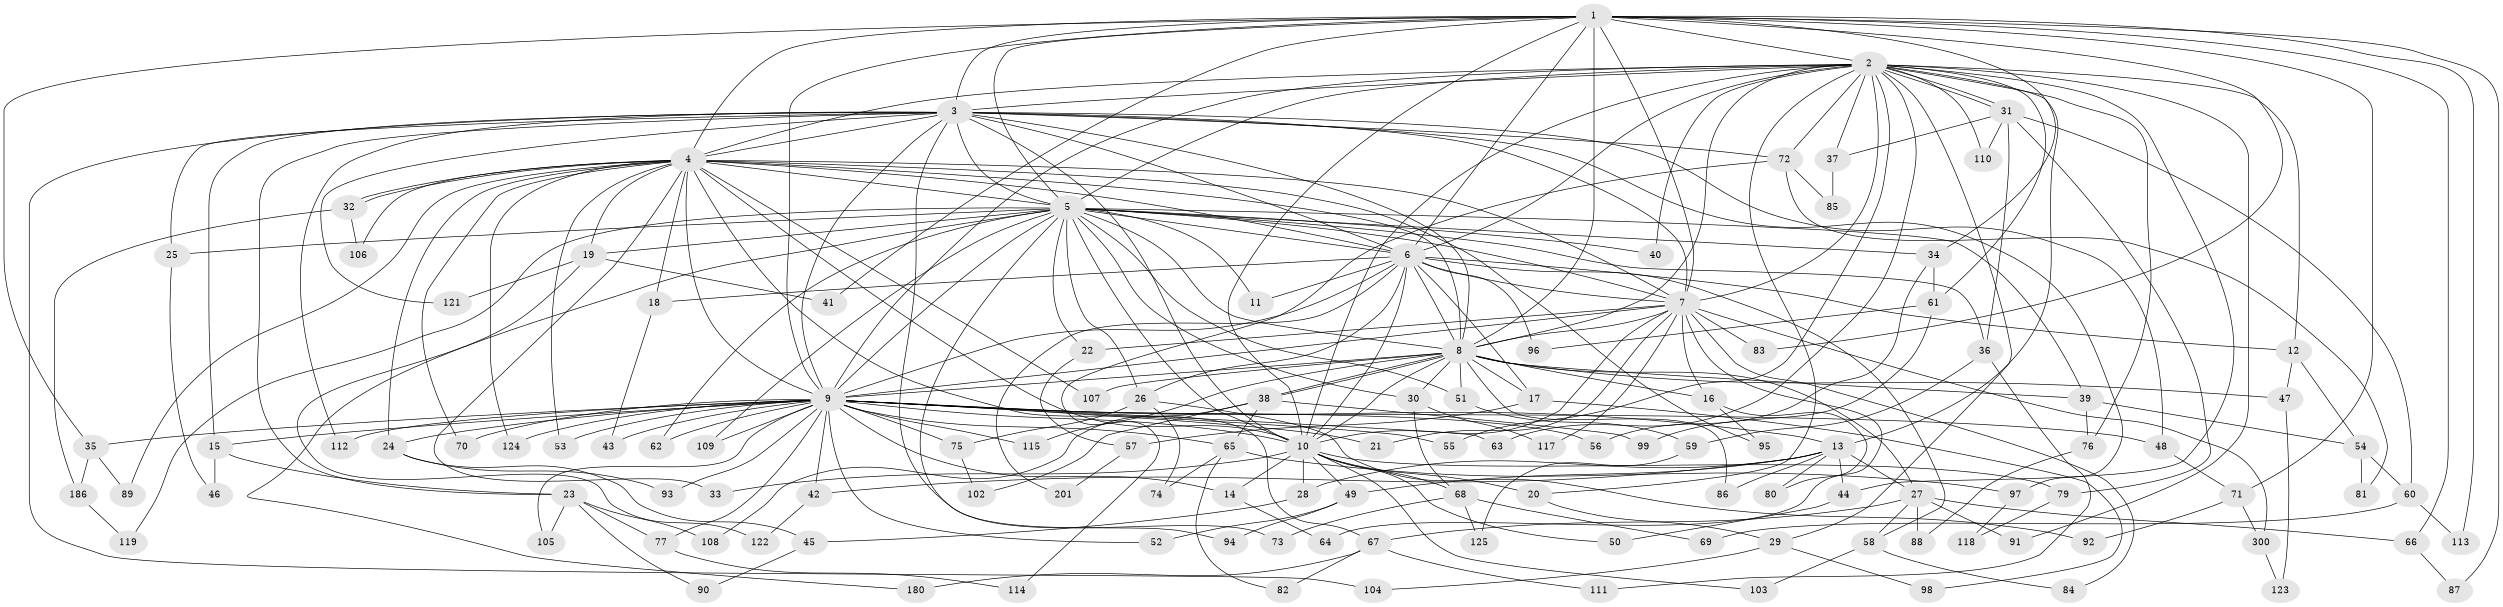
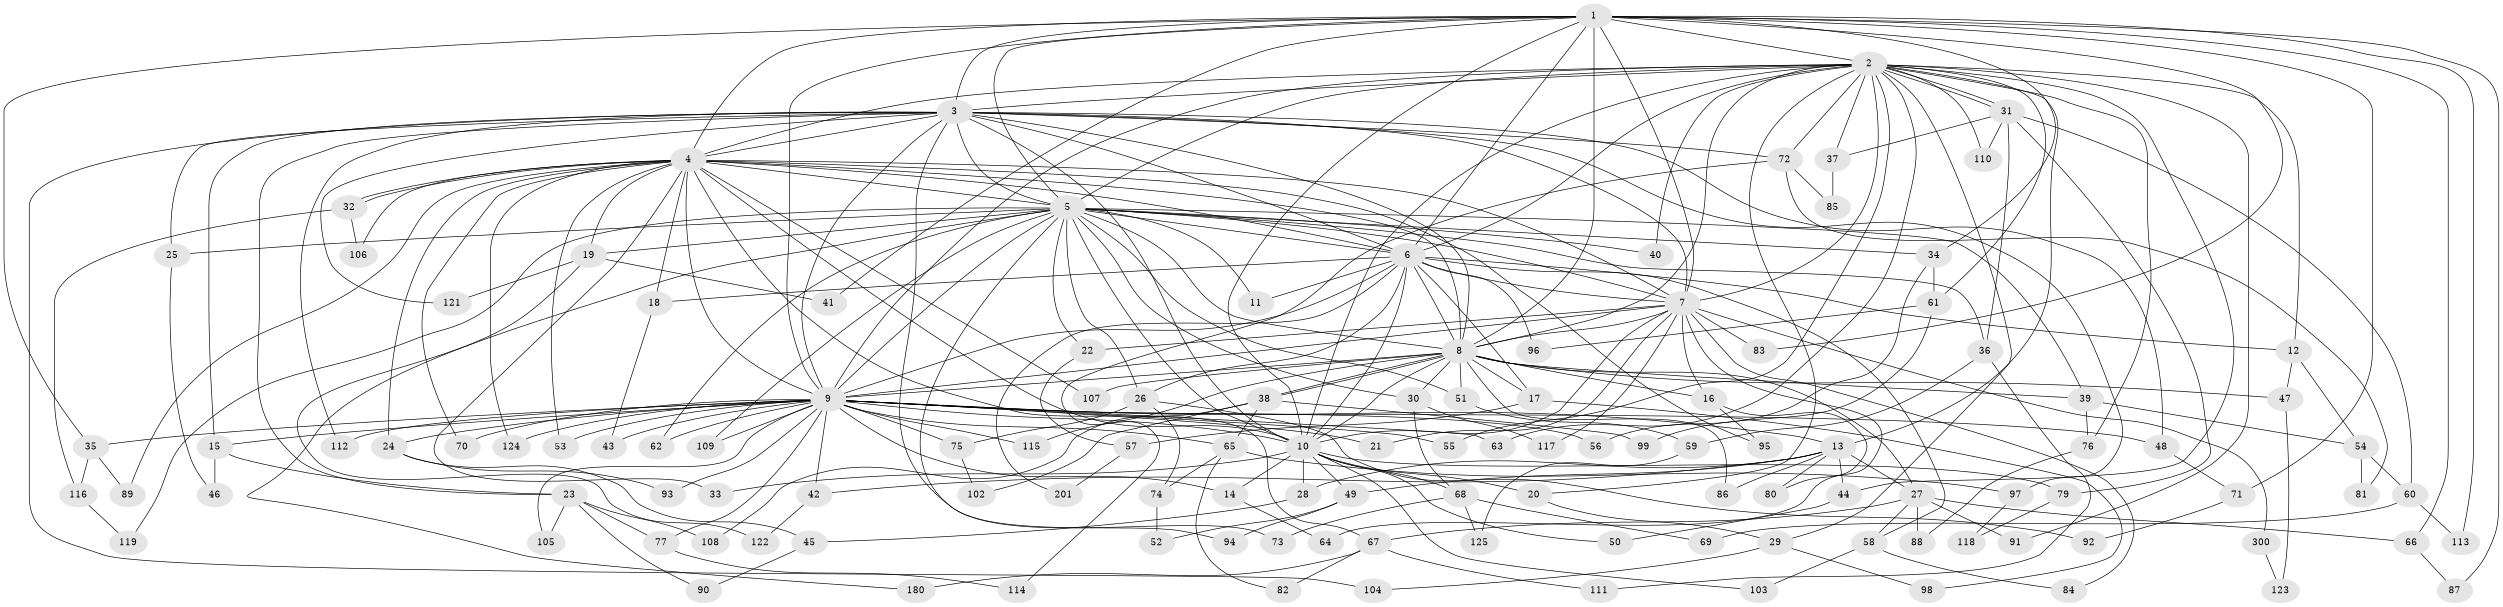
  graph {
    node [color=gray90 style=filled]
    1
    2
    3
    4
    5
    6
    7
    8
    9
    10
    34
    35
    41
    66
    71
    83
    87
    113
    12
    13
    20
    29
    31
    37
    40
    44
    55
    61
    63
    72
    76
    91
    110
    15
    23
    25
    48
    73
    97
    104
    112
    121
    18
    19
    24
    32
    33
    53
    67
    70
    89
    95
    106
    107
    124
    11
    22
    26
    30
    36
    39
    51
    62
    94
    109
    119
    n67 [label=180]
    17
    58
    96
    n71 [label=201]
    16
    21
    64
    84
    n76 [label=300]
    117
    27
    38
    47
    86
    115
    14
    42
    43
    52
    56
    65
    75
    77
    93
    105
    28
    49
    50
    68
    79
    103
-   116 [label=186]
+   116
    92
    54
    80
    98
    60
    85
    99
    81
    114
    88
    46
    90
    108
    118
    122
    45
    111
    82
    57
    74
    59
    123
    102
    125
    69
    1 -- 2
    1 -- 3
    1 -- 4
    1 -- 5
    1 -- 6
    1 -- 7
    1 -- 8
    1 -- 9
    1 -- 10
    1 -- 34
    1 -- 35
    1 -- 41
    1 -- 66
    1 -- 71
    1 -- 83
    1 -- 87
    1 -- 113
    2 -- 3
    2 -- 4
    2 -- 5
    2 -- 6
    2 -- 7
    2 -- 8
    2 -- 9
    2 -- 10
    2 -- 12
    2 -- 13
    2 -- 20
    2 -- 29
    2 -- 31
    2 -- 31
    2 -- 37
    2 -- 40
    2 -- 44
    2 -- 55
    2 -- 61
    2 -- 63
    2 -- 72
    2 -- 76
    2 -- 91
    2 -- 110
    3 -- 4
    3 -- 5
    3 -- 6
    3 -- 7
    3 -- 8
    3 -- 9
    3 -- 10
    3 -- 72
    3 -- 15
    3 -- 23
    3 -- 25
    3 -- 48
    3 -- 73
    3 -- 97
    3 -- 104
    3 -- 112
    3 -- 121
    4 -- 5
    4 -- 6
    4 -- 7
    4 -- 8
    4 -- 9
    4 -- 10
    4 -- 18
    4 -- 19
    4 -- 24
    4 -- 32
    4 -- 32
    4 -- 33
    4 -- 53
    4 -- 67
    4 -- 70
    4 -- 89
    4 -- 95
    4 -- 106
    4 -- 107
    4 -- 124
    5 -- 6
    5 -- 7
    5 -- 8
    5 -- 9
    5 -- 10
    5 -- 34
    5 -- 40
    5 -- 25
    5 -- 19
    5 -- 11
    5 -- 22
    5 -- 26
    5 -- 30
    5 -- 36
    5 -- 39
    5 -- 51
    5 -- 62
    5 -- 94
    5 -- 109
    5 -- 119
    5 -- n67
    6 -- 7
    6 -- 8
    6 -- 9
    6 -- 10
    6 -- 12
    6 -- 18
    6 -- 11
    6 -- 26
    6 -- 17
    6 -- 58
    6 -- 96
    6 -- n71
    7 -- 8
    7 -- 9
    7 -- 10
    7 -- 83
    7 -- 22
    7 -- 16
    7 -- 21
    7 -- 64
    7 -- 84
    7 -- n76
    7 -- 117
    8 -- 9
    8 -- 10
    8 -- 107
    8 -- 30
    8 -- 39
    8 -- 51
    8 -- 17
    8 -- 16
    8 -- 27
    8 -- 38
    8 -- 38
    8 -- 47
    8 -- 86
    8 -- 115
    9 -- 10
    9 -- 35
    9 -- 13
    9 -- 55
    9 -- 63
    9 -- 15
    9 -- 48
    9 -- 112
    9 -- 24
    9 -- 53
    9 -- 70
    9 -- 124
    9 -- 62
    9 -- 109
    9 -- 21
    9 -- 115
    9 -- 14
    9 -- 42
    9 -- 43
-   9 -- 52
+   74 -- 52
    9 -- 56
    9 -- 65
    9 -- 75
    9 -- 77
    9 -- 93
    9 -- 105
    10 -- 20
    10 -- 33
    10 -- 14
    10 -- 28
    10 -- 49
    10 -- 50
    10 -- 68
    10 -- 79
    10 -- 103
    34 -- 61
    34 -- 56
    35 -- 89
    35 -- 116
    66 -- 87
-   71 -- n76
    71 -- 92
    12 -- 47
    12 -- 54
    13 -- 44
    13 -- 27
    13 -- 86
    13 -- 42
    13 -- 28
    13 -- 49
    13 -- 80
    20 -- 29
    29 -- 104
    29 -- 98
    31 -- 37
    31 -- 110
    31 -- 36
    31 -- 79
    31 -- 60
    37 -- 85
    44 -- 50
    61 -- 96
    61 -- 99
    72 -- 85
    72 -- 81
    72 -- 114
    76 -- 88
    15 -- 23
    15 -- 46
    23 -- 77
    23 -- 105
    23 -- 90
    23 -- 108
    25 -- 46
    48 -- 71
    97 -- 118
    18 -- 43
    19 -- 41
    19 -- 121
    19 -- 122
    24 -- 93
    24 -- 45
    32 -- 106
    32 -- 116
    67 -- n67
    67 -- 111
    67 -- 82
    22 -- 57
    26 -- 75
    26 -- 92
    26 -- 74
    30 -- 117
    30 -- 68
    36 -- 111
    36 -- 59
    39 -- 76
    39 -- 54
    51 -- 59
    17 -- 98
    17 -- 57
    58 -- 84
    58 -- 103
    16 -- 95
    16 -- 80
    n76 -- 123
    27 -- 66
    27 -- 91
    27 -- 67
    27 -- 58
    27 -- 88
    38 -- 65
    38 -- 99
    38 -- 108
    38 -- 102
    47 -- 123
    14 -- 64
    42 -- 122
    65 -- 97
    65 -- 82
    65 -- 74
    75 -- 102
    77 -- 114
    28 -- 45
    49 -- 94
    49 -- 52
    68 -- 73
    68 -- 125
    68 -- 69
    79 -- 118
    116 -- 119
    54 -- 60
    54 -- 81
    60 -- 113
    60 -- 69
    45 -- 90
    57 -- n71
    59 -- 125
  }
